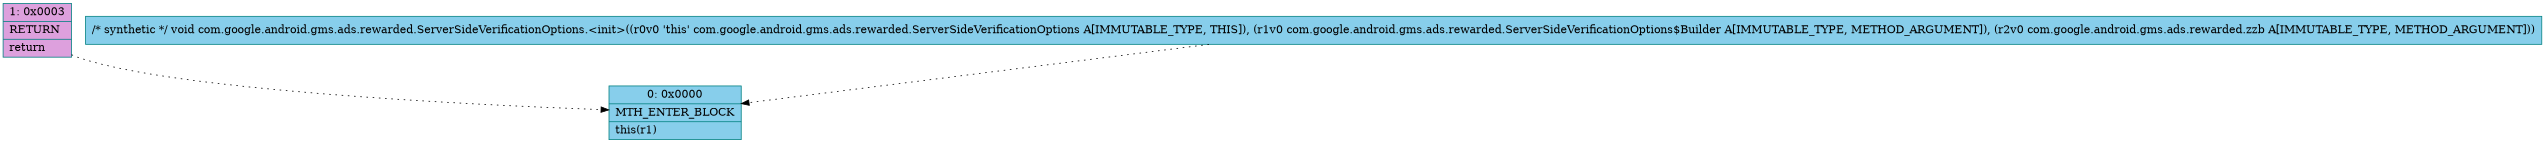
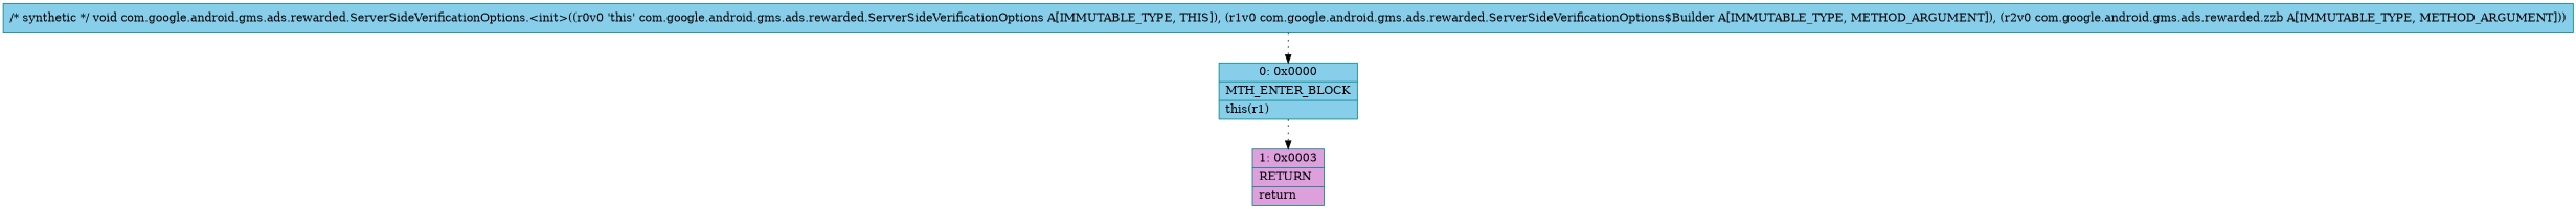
  digraph {
    node [shape=record style=filled fillcolor=skyblue color=teal]
    edge [style=dotted]
    n1 [label="{0\:\ 0x0000|MTH_ENTER_BLOCK\l|this(r1)\l}"]
    n2 [label="{1\:\ 0x0003|RETURN\l|return\l}" fillcolor=plum]
    n3 [label="{\/* synthetic *\/ void com.google.android.gms.ads.rewarded.ServerSideVerificationOptions.\<init\>((r0v0 'this' com.google.android.gms.ads.rewarded.ServerSideVerificationOptions A[IMMUTABLE_TYPE, THIS]), (r1v0 com.google.android.gms.ads.rewarded.ServerSideVerificationOptions$Builder A[IMMUTABLE_TYPE, METHOD_ARGUMENT]), (r2v0 com.google.android.gms.ads.rewarded.zzb A[IMMUTABLE_TYPE, METHOD_ARGUMENT])) }"]
-   n2 -> n1
+   n1 -> n2
    n3 -> n1
  }
